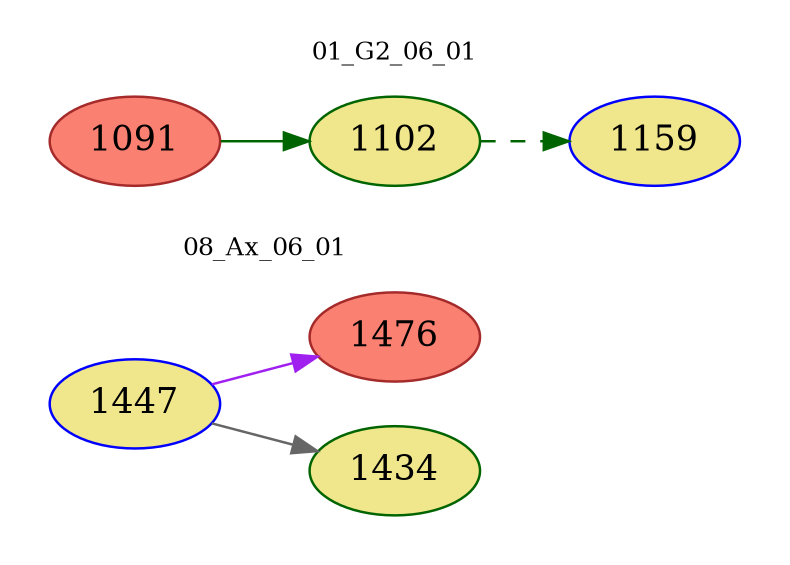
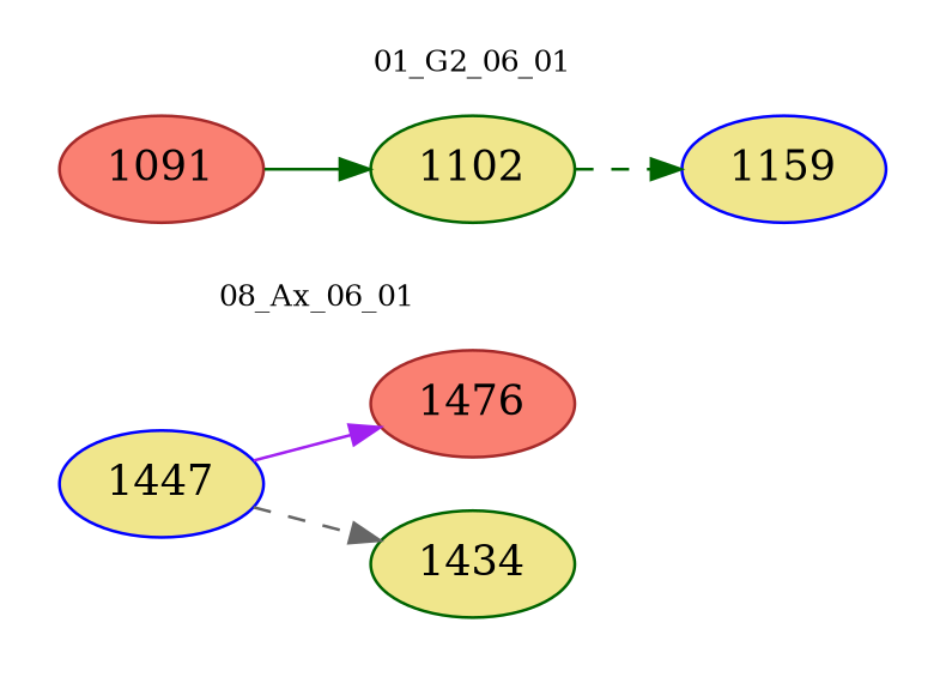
  digraph {
    rankdir=LR
    node [color=blue fillcolor=khaki style=filled]
    edge [color=darkgreen style=dashed]
    n1 [label=1447]
    n2 [color=darkgreen label=1434]
    n3 [color=brown fillcolor=salmon label=1476]
    n4 [color=darkgreen label=1102]
    n5 [color=brown fillcolor=salmon label=1091]
    n6 [label=1159]
    subgraph cluster_1 {
      color=white
      fontsize=10
      label="08_Ax_06_01"
      n1
      n2
      n3
    }
    subgraph cluster_2 {
      color=white
      fontsize=10
      label="01_G2_06_01"
      n4
      n5
      n6
    }
-   n1 -> n2 [color=gray40 style=solid]
+   n1 -> n2 [color=gray40]
    n1 -> n3 [color=purple style=solid]
    n4 -> n6
    n5 -> n4 [style=solid]
  }
